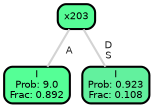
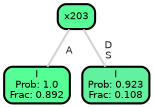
  graph {
    ranksep="0 equally"
    splines=straight
    node [color=black fontcolor=black fontname=helvetica penwidth=3 shape=box style="filled, rounded"]
    edge [color=lightgray fontcolor=grey14 fontname=helvetica fontweight=bold penwidth=3]
-   n1 [fillcolor="#55ff96" label="I\nProb: 9.0\nFrac: 0.892"]
+   n1 [fillcolor="#55ff96" label="I\nProb: 1.0\nFrac: 0.892"]
    n2 [fillcolor="#56fd96" label=x203]
    n3 [fillcolor="#62f19e" label="I\nProb: 0.923\nFrac: 0.108"]
    subgraph sub_1 {
      rank=same
    }
    n2 -- n1 [label=" A"]
    n2 -- n3 [label=" D\n S"]
  }
